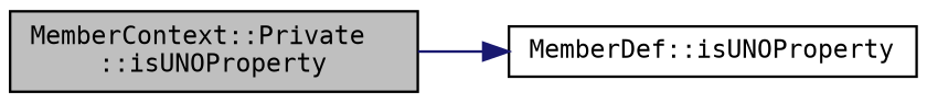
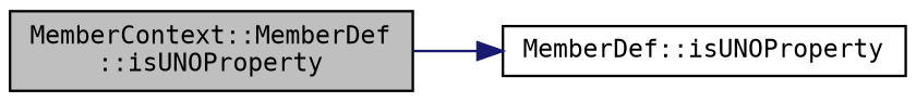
  digraph {
    rankdir=LR
    fontname="DejaVu Sans Mono"
    node [color=black fontname="DejaVu Sans Mono" fontsize=10 shape=record style=filled]
-   n1 [fillcolor=grey75 fontcolor=black height=0.2 label="MemberContext::Private\l::isUNOProperty" width=0.4]
+   n1 [fillcolor=grey75 fontcolor=black height=0.2 label="MemberContext::MemberDef\l::isUNOProperty" width=0.4]
    n2 [fillcolor=white height=0.2 label="MemberDef::isUNOProperty" width=0.4]
    n1 -> n2 [color=midnightblue fontname="DejaVu Sans Mono" fontsize=10 labelfontname=Helvetica labelfontsize=10 style=solid]
  }
